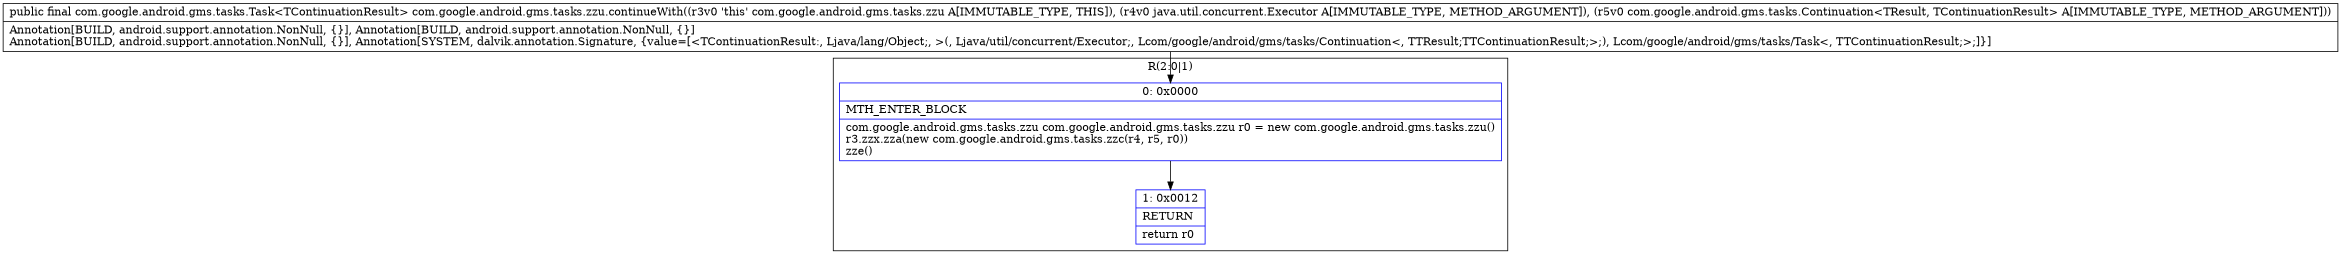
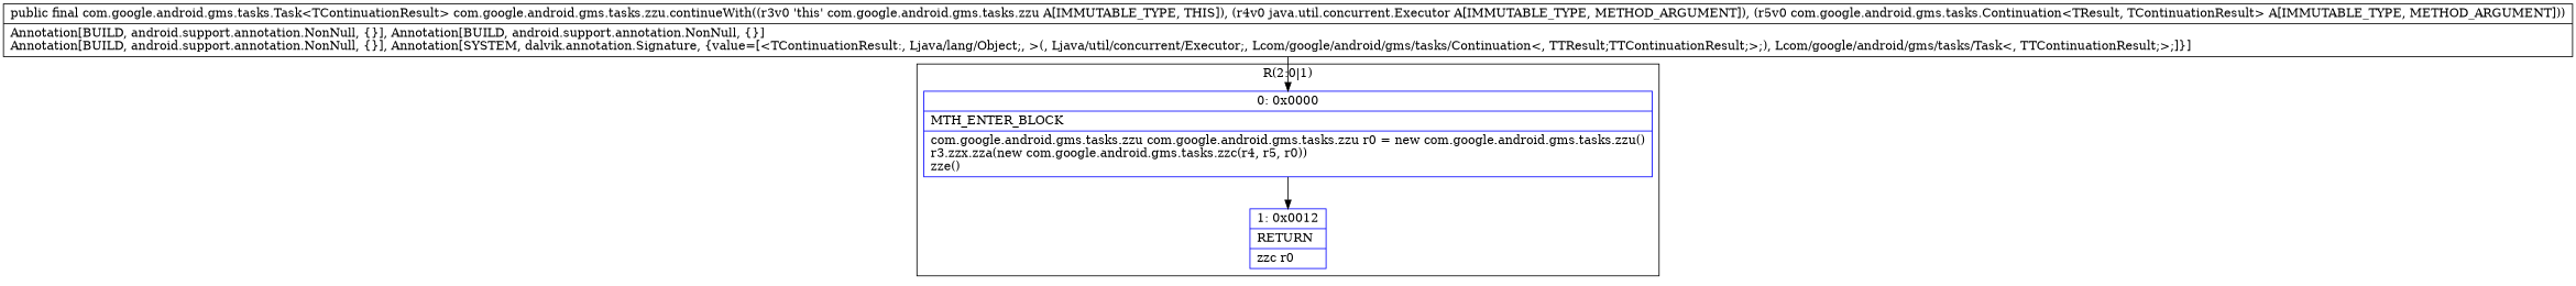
  digraph {
    node [color=blue shape=record]
    n1 [label="{0\:\ 0x0000|MTH_ENTER_BLOCK\l|com.google.android.gms.tasks.zzu com.google.android.gms.tasks.zzu r0 = new com.google.android.gms.tasks.zzu()\lr3.zzx.zza(new com.google.android.gms.tasks.zzc(r4, r5, r0))\lzze()\l}"]
-   n2 [label="{1\:\ 0x0012|RETURN\l|return r0\l}"]
+   n2 [label="{1\:\ 0x0012|RETURN\l|zzc r0\l}"]
    n3 [label="{public final com.google.android.gms.tasks.Task\<TContinuationResult\> com.google.android.gms.tasks.zzu.continueWith((r3v0 'this' com.google.android.gms.tasks.zzu A[IMMUTABLE_TYPE, THIS]), (r4v0 java.util.concurrent.Executor A[IMMUTABLE_TYPE, METHOD_ARGUMENT]), (r5v0 com.google.android.gms.tasks.Continuation\<TResult, TContinuationResult\> A[IMMUTABLE_TYPE, METHOD_ARGUMENT]))  | Annotation[BUILD, android.support.annotation.NonNull, \{\}], Annotation[BUILD, android.support.annotation.NonNull, \{\}]\lAnnotation[BUILD, android.support.annotation.NonNull, \{\}], Annotation[SYSTEM, dalvik.annotation.Signature, \{value=[\<TContinuationResult:, Ljava\/lang\/Object;, \>(, Ljava\/util\/concurrent\/Executor;, Lcom\/google\/android\/gms\/tasks\/Continuation\<, TTResult;TTContinuationResult;\>;), Lcom\/google\/android\/gms\/tasks\/Task\<, TTContinuationResult;\>;]\}]\l}" color=""]
    subgraph cluster_1 {
      label="R(2:0|1)"
      n1
      n2
    }
    n1 -> n2
    n3 -> n1
  }
